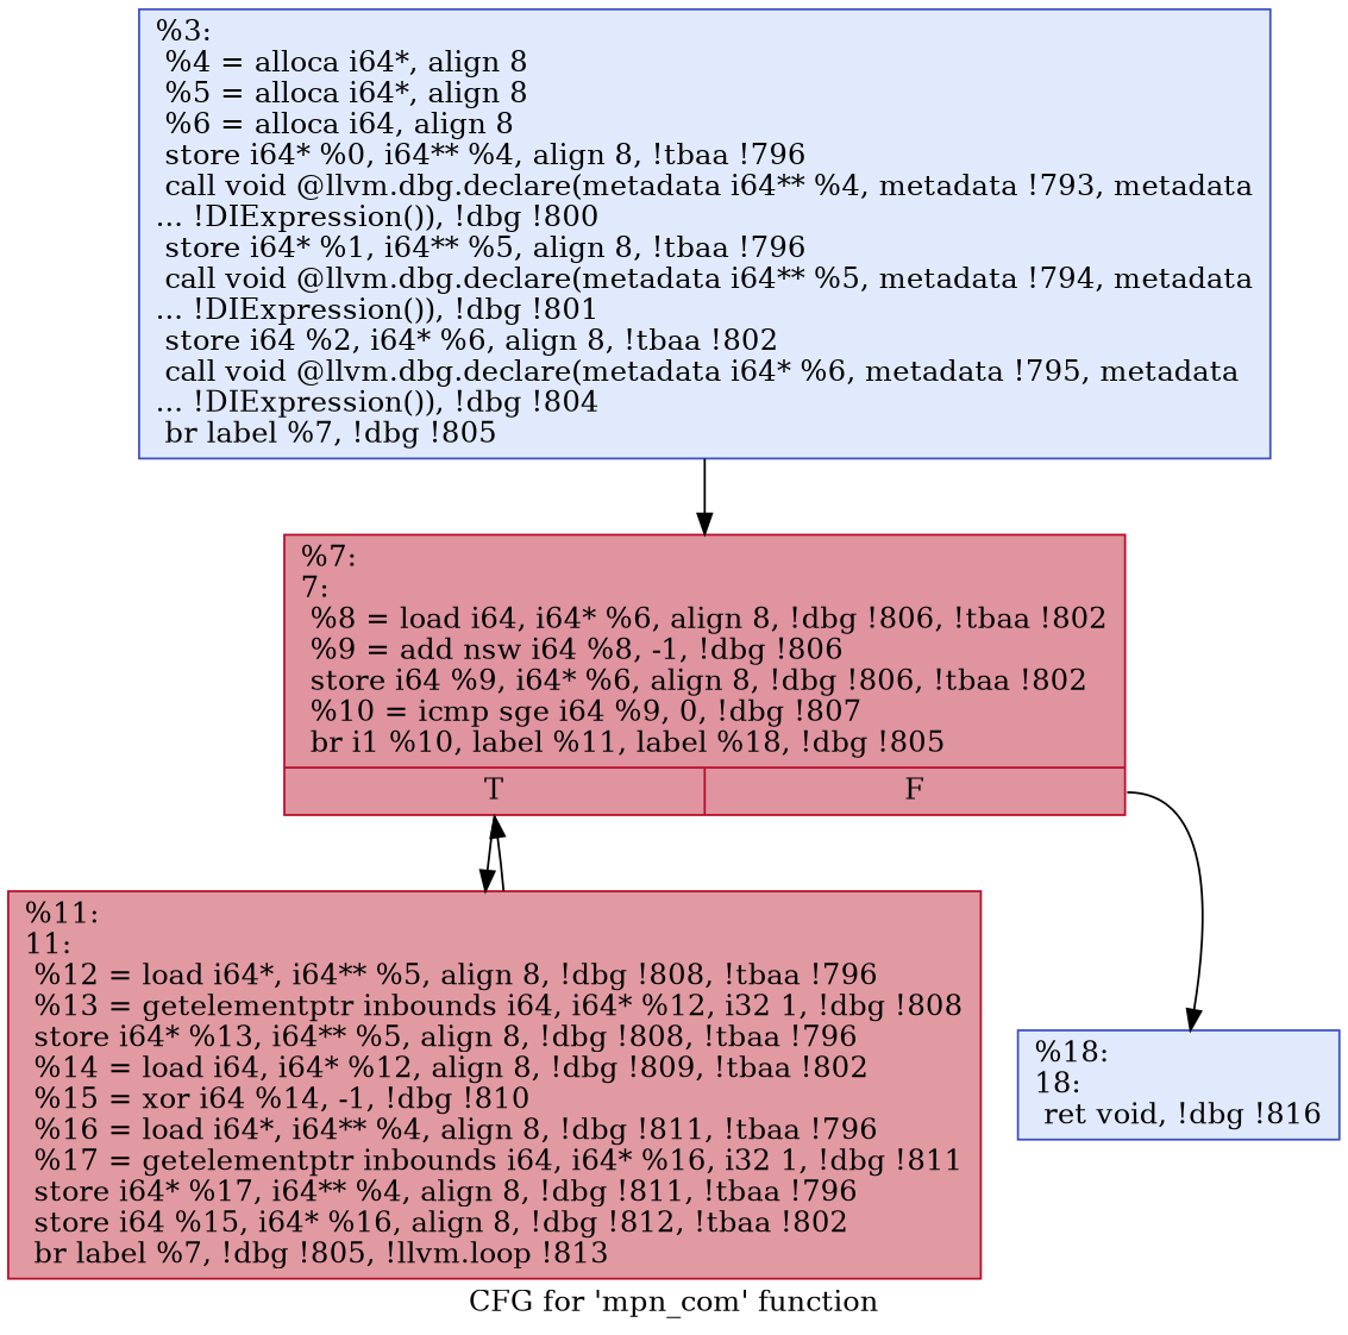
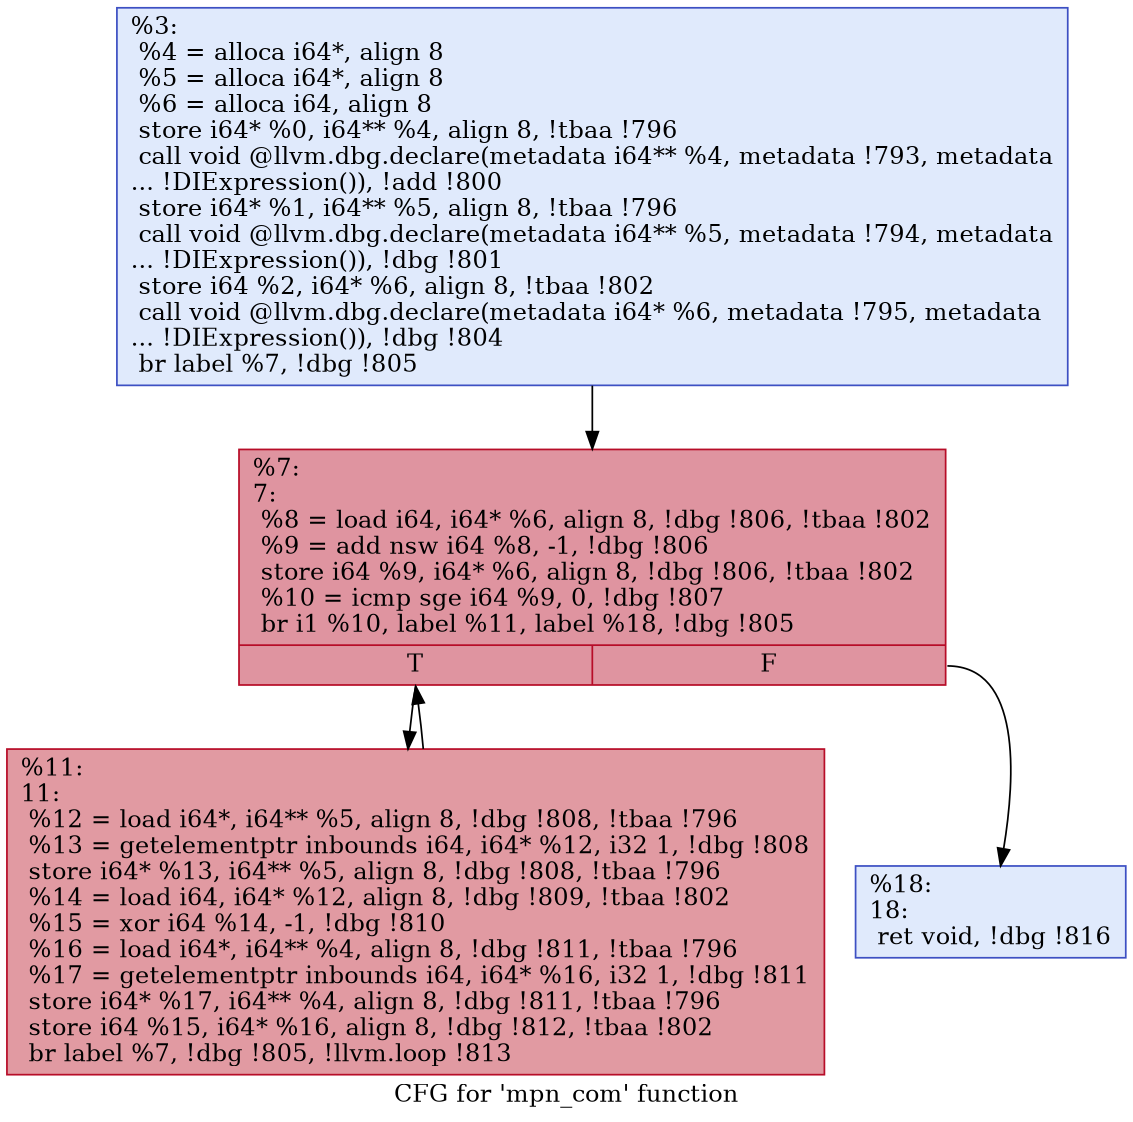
  digraph {
    label="CFG for 'mpn_com' function"
    node [color="#3d50c3ff" fillcolor="#b9d0f970" shape=record style=filled]
-   n1 [label="{%3:\l  %4 = alloca i64*, align 8\l  %5 = alloca i64*, align 8\l  %6 = alloca i64, align 8\l  store i64* %0, i64** %4, align 8, !tbaa !796\l  call void @llvm.dbg.declare(metadata i64** %4, metadata !793, metadata\l... !DIExpression()), !dbg !800\l  store i64* %1, i64** %5, align 8, !tbaa !796\l  call void @llvm.dbg.declare(metadata i64** %5, metadata !794, metadata\l... !DIExpression()), !dbg !801\l  store i64 %2, i64* %6, align 8, !tbaa !802\l  call void @llvm.dbg.declare(metadata i64* %6, metadata !795, metadata\l... !DIExpression()), !dbg !804\l  br label %7, !dbg !805\l}"]
+   n1 [label="{%3:\l  %4 = alloca i64*, align 8\l  %5 = alloca i64*, align 8\l  %6 = alloca i64, align 8\l  store i64* %0, i64** %4, align 8, !tbaa !796\l  call void @llvm.dbg.declare(metadata i64** %4, metadata !793, metadata\l... !DIExpression()), !add !800\l  store i64* %1, i64** %5, align 8, !tbaa !796\l  call void @llvm.dbg.declare(metadata i64** %5, metadata !794, metadata\l... !DIExpression()), !dbg !801\l  store i64 %2, i64* %6, align 8, !tbaa !802\l  call void @llvm.dbg.declare(metadata i64* %6, metadata !795, metadata\l... !DIExpression()), !dbg !804\l  br label %7, !dbg !805\l}"]
    n2 [color="#b70d28ff" fillcolor="#b70d2870" label="{%7:\l7:                                                \l  %8 = load i64, i64* %6, align 8, !dbg !806, !tbaa !802\l  %9 = add nsw i64 %8, -1, !dbg !806\l  store i64 %9, i64* %6, align 8, !dbg !806, !tbaa !802\l  %10 = icmp sge i64 %9, 0, !dbg !807\l  br i1 %10, label %11, label %18, !dbg !805\l|{<s0>T|<s1>F}}"]
    n3 [color="#b70d28ff" fillcolor="#bb1b2c70" label="{%11:\l11:                                               \l  %12 = load i64*, i64** %5, align 8, !dbg !808, !tbaa !796\l  %13 = getelementptr inbounds i64, i64* %12, i32 1, !dbg !808\l  store i64* %13, i64** %5, align 8, !dbg !808, !tbaa !796\l  %14 = load i64, i64* %12, align 8, !dbg !809, !tbaa !802\l  %15 = xor i64 %14, -1, !dbg !810\l  %16 = load i64*, i64** %4, align 8, !dbg !811, !tbaa !796\l  %17 = getelementptr inbounds i64, i64* %16, i32 1, !dbg !811\l  store i64* %17, i64** %4, align 8, !dbg !811, !tbaa !796\l  store i64 %15, i64* %16, align 8, !dbg !812, !tbaa !802\l  br label %7, !dbg !805, !llvm.loop !813\l}"]
    n4 [label="{%18:\l18:                                               \l  ret void, !dbg !816\l}"]
    n1 -> n2
    n2 -> n3 [tailport=s0]
    n2 -> n4 [tailport=s1]
    n3 -> n2
  }
